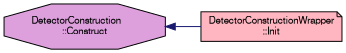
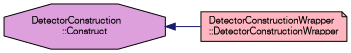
  digraph {
    rankdir=LR
    node [color=black fontname=FreeSans fontsize=10 style=filled]
    n1 [fillcolor=plum fontcolor=black height=0.2 label="DetectorConstruction\l::Construct" shape=octagon width=0.4]
-   n2 [height=0.2 label="DetectorConstructionWrapper\l::Init" shape=note width=0.4 fillcolor=lightpink]
+   n2 [height=0.2 label="DetectorConstructionWrapper\l::DetectorConstructionWrapper" shape=note width=0.4 fillcolor=lightpink]
    n1 -> n2 [color=midnightblue dir=back fontname=FreeSans fontsize=10 labelfontname=FreeSans labelfontsize=10 style=solid]
  }
